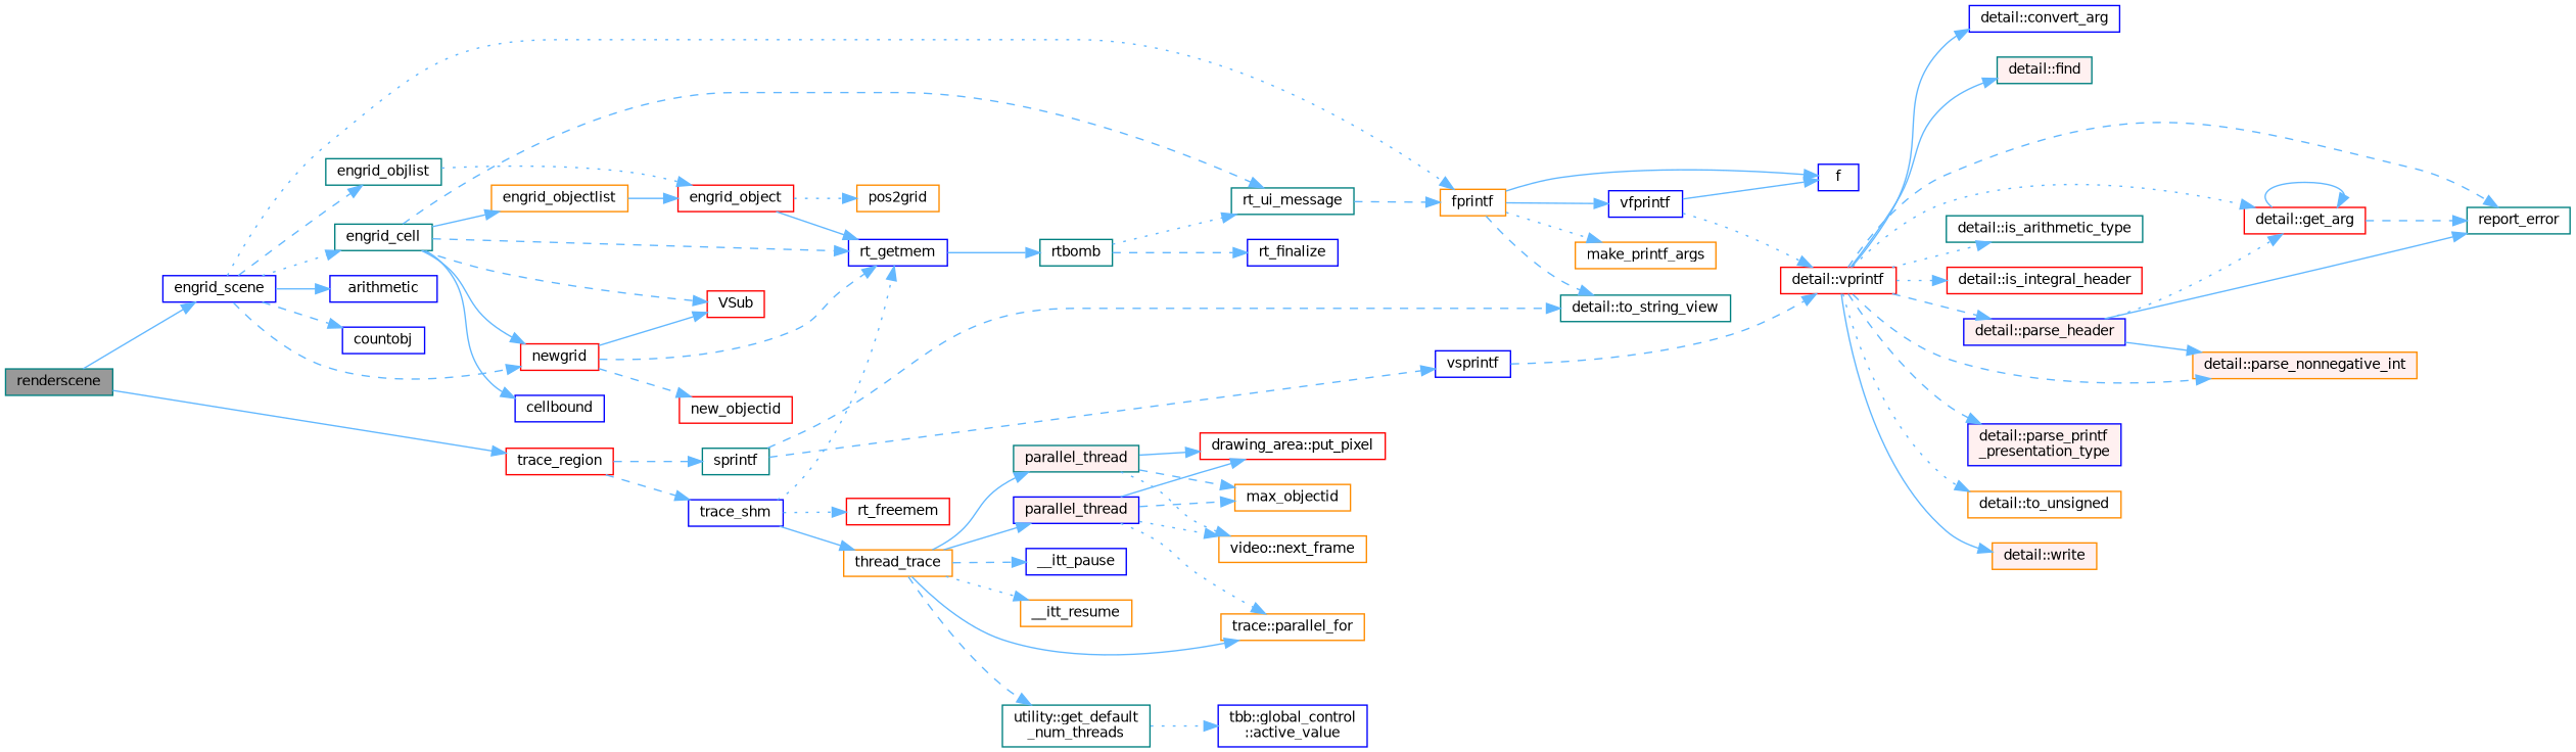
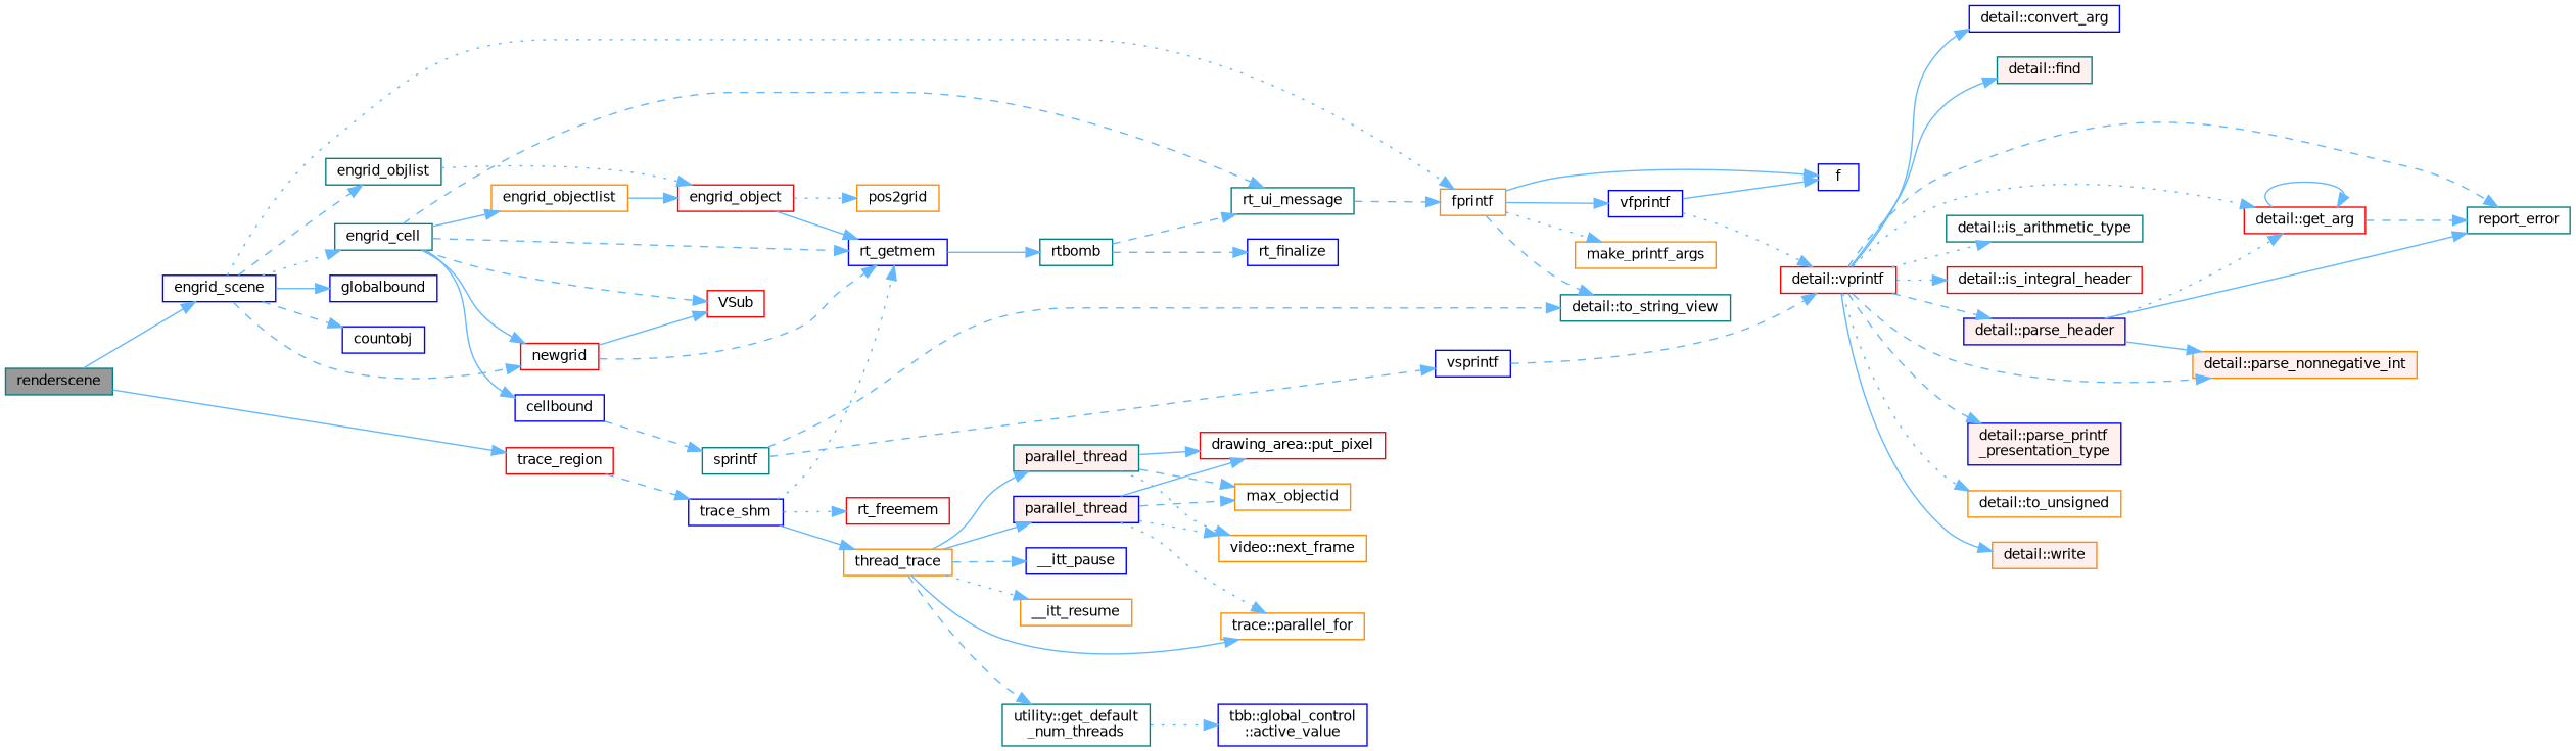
  digraph {
    rankdir=LR
    node [color=blue fillcolor=white fontname=Helvetica fontsize=10 shape=box style=filled]
    edge [color=steelblue1 fontname=Helvetica fontsize=10 labelfontname=Helvetica labelfontsize=10 style=solid]
    n1 [color=teal fillcolor=grey60 fontcolor=black height=0.2 label=renderscene width=0.4]
    n2 [height=0.2 label=engrid_scene width=0.4]
    n3 [color=red height=0.2 label=trace_region width=0.4]
    n4 [height=0.2 label=countobj width=0.4]
    n5 [color=teal height=0.2 label=engrid_cell width=0.4]
    n6 [color=darkorange height=0.2 label=fprintf width=0.4]
    n7 [color=red height=0.2 label=newgrid width=0.4]
    n8 [color=teal height=0.2 label=engrid_objlist width=0.4]
-   n9 [height=0.2 label=arithmetic width=0.4]
+   n9 [height=0.2 label=globalbound width=0.4]
    n10 [color=teal height=0.2 label=sprintf width=0.4]
    n11 [height=0.2 label=trace_shm width=0.4]
    n12 [height=0.2 label=cellbound width=0.4]
    n13 [color=darkorange height=0.2 label=engrid_objectlist width=0.4]
    n14 [height=0.2 label=rt_getmem width=0.4]
    n15 [color=red height=0.2 label=VSub width=0.4]
    n16 [color=teal height=0.2 label=rt_ui_message width=0.4]
    n17 [height=0.2 label=f width=0.4]
    n18 [color=darkorange height=0.2 label=make_printf_args width=0.4]
    n19 [color=teal height=0.2 label="detail::to_string_view" width=0.4]
    n20 [height=0.2 label=vfprintf width=0.4]
-   n21 [color=red height=0.2 label=new_objectid width=0.4]
    n22 [color=red height=0.2 label=engrid_object width=0.4]
    n23 [color=teal height=0.2 label=rtbomb width=0.4]
    n24 [color=darkorange height=0.2 label=pos2grid width=0.4]
    n25 [height=0.2 label=rt_finalize width=0.4]
    n26 [color=red height=0.2 label="detail::vprintf" width=0.4]
    n27 [height=0.2 label="detail::convert_arg" width=0.4]
    n28 [color=teal fillcolor="#FFF0F0" height=0.2 label="detail::find" width=0.4]
    n29 [color=red height=0.2 label="detail::get_arg" width=0.4]
    n30 [color=teal height=0.2 label=report_error width=0.4]
    n31 [color=teal height=0.2 label="detail::is_arithmetic_type" width=0.4]
    n32 [color=red height=0.2 label="detail::is_integral_header" width=0.4]
    n33 [fillcolor="#FFF0F0" height=0.2 label="detail::parse_header" width=0.4]
    n34 [color=darkorange fillcolor="#FFF0F0" height=0.2 label="detail::parse_nonnegative_int" width=0.4]
    n35 [fillcolor="#FFF0F0" height=0.2 label="detail::parse_printf\l_presentation_type" width=0.4]
    n36 [color=darkorange height=0.2 label="detail::to_unsigned" width=0.4]
    n37 [color=darkorange fillcolor="#FFF0F0" height=0.2 label="detail::write" width=0.4]
    n38 [height=0.2 label=vsprintf width=0.4]
    n39 [color=red height=0.2 label=rt_freemem width=0.4]
    n40 [color=darkorange height=0.2 label=thread_trace width=0.4]
    n41 [height=0.2 label=__itt_pause width=0.4]
    n42 [color=darkorange height=0.2 label=__itt_resume width=0.4]
    n43 [color=teal height=0.2 label="utility::get_default\l_num_threads" width=0.4]
    n44 [color=darkorange height=0.2 label="trace::parallel_for" width=0.4]
    n45 [color=teal fillcolor="#FFF0F0" height=0.2 label=parallel_thread width=0.4]
    n46 [fillcolor="#FFF0F0" height=0.2 label=parallel_thread width=0.4]
    n47 [height=0.2 label="tbb::global_control\l::active_value" width=0.4]
    n48 [color=darkorange height=0.2 label=max_objectid width=0.4]
    n49 [color=darkorange height=0.2 label="video::next_frame" width=0.4]
    n50 [color=red height=0.2 label="drawing_area::put_pixel" width=0.4]
    n1 -> n2
    n1 -> n3
    n2 -> n4 [style=dashed]
    n2 -> n5 [style=dotted]
    n2 -> n6 [style=dotted]
    n2 -> n7 [style=dashed]
    n2 -> n8 [style=dashed]
    n2 -> n9
-   n3 -> n10 [style=dashed]
+   n12 -> n10 [style=dashed]
    n3 -> n11 [style=dashed]
    n5 -> n7
    n5 -> n12
    n5 -> n13
    n5 -> n14 [style=dashed]
    n5 -> n15 [style=dashed]
    n5 -> n16 [style=dashed]
    n6 -> n17
    n6 -> n18 [style=dotted]
    n6 -> n19 [style=dashed]
    n6 -> n20
    n7 -> n14 [style=dashed]
    n7 -> n15
-   n7 -> n21 [style=dashed]
    n8 -> n22 [style=dotted]
    n10 -> n19 [style=dashed]
    n10 -> n38 [style=dashed]
    n11 -> n14 [style=dotted]
    n11 -> n39 [style=dotted]
    n11 -> n40
    n13 -> n22
    n14 -> n23
    n16 -> n6 [style=dashed]
    n20 -> n17
    n20 -> n26 [style=dotted]
    n22 -> n14
    n22 -> n24 [style=dotted]
-   n23 -> n16 [style=dotted]
+   n23 -> n16 [style=dashed]
    n23 -> n25 [style=dashed]
    n26 -> n27
    n26 -> n28
    n26 -> n29 [style=dotted]
    n26 -> n30 [style=dashed]
    n26 -> n31 [style=dotted]
    n26 -> n32 [style=dotted]
    n26 -> n33 [style=dashed]
    n26 -> n34 [style=dashed]
    n26 -> n35 [style=dashed]
    n26 -> n36 [style=dotted]
    n26 -> n37
    n29 -> n29
    n29 -> n30 [style=dashed]
    n33 -> n29 [style=dotted]
    n33 -> n30
    n33 -> n34
    n38 -> n26 [style=dashed]
    n40 -> n41 [style=dashed]
    n40 -> n42 [style=dotted]
    n40 -> n43 [style=dashed]
    n40 -> n44
    n40 -> n45
    n40 -> n46
    n43 -> n47 [style=dotted]
    n45 -> n48 [style=dashed]
    n45 -> n49 [style=dotted]
    n45 -> n50
    n46 -> n44 [style=dotted]
    n46 -> n48 [style=dashed]
    n46 -> n49 [style=dotted]
    n46 -> n50
  }
